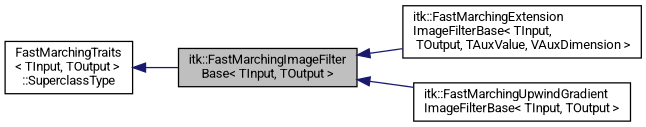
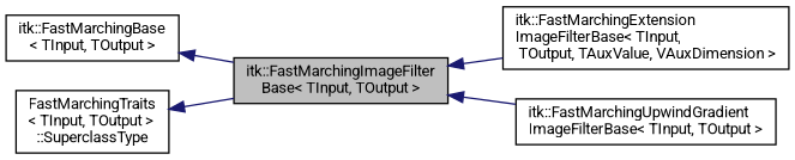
  digraph {
    fontname=Roboto
    rankdir=LR
    node [color=black fillcolor=white fontname=Roboto fontsize=10 shape=record style=filled]
    edge [color=midnightblue dir=back fontname=Roboto fontsize=10 labelfontname=Helvetica labelfontsize=10 style=solid]
    n1 [fillcolor=grey75 fontcolor=black height=0.2 label="itk::FastMarchingImageFilter\lBase\< TInput, TOutput \>" width=0.4]
    n2 [height=0.2 label="itk::FastMarchingExtension\lImageFilterBase\< TInput,\l TOutput, TAuxValue, VAuxDimension \>" width=0.4]
    n3 [height=0.2 label="itk::FastMarchingUpwindGradient\lImageFilterBase\< TInput, TOutput \>" width=0.4]
+   n4 [height=0.2 label="itk::FastMarchingBase\l\< TInput, TOutput \>" width=0.4]
    n5 [height=0.2 label="FastMarchingTraits\l\< TInput, TOutput \>\l::SuperclassType" width=0.4]
    n1 -> n2
    n1 -> n3
+   n4 -> n1
    n5 -> n1
  }
